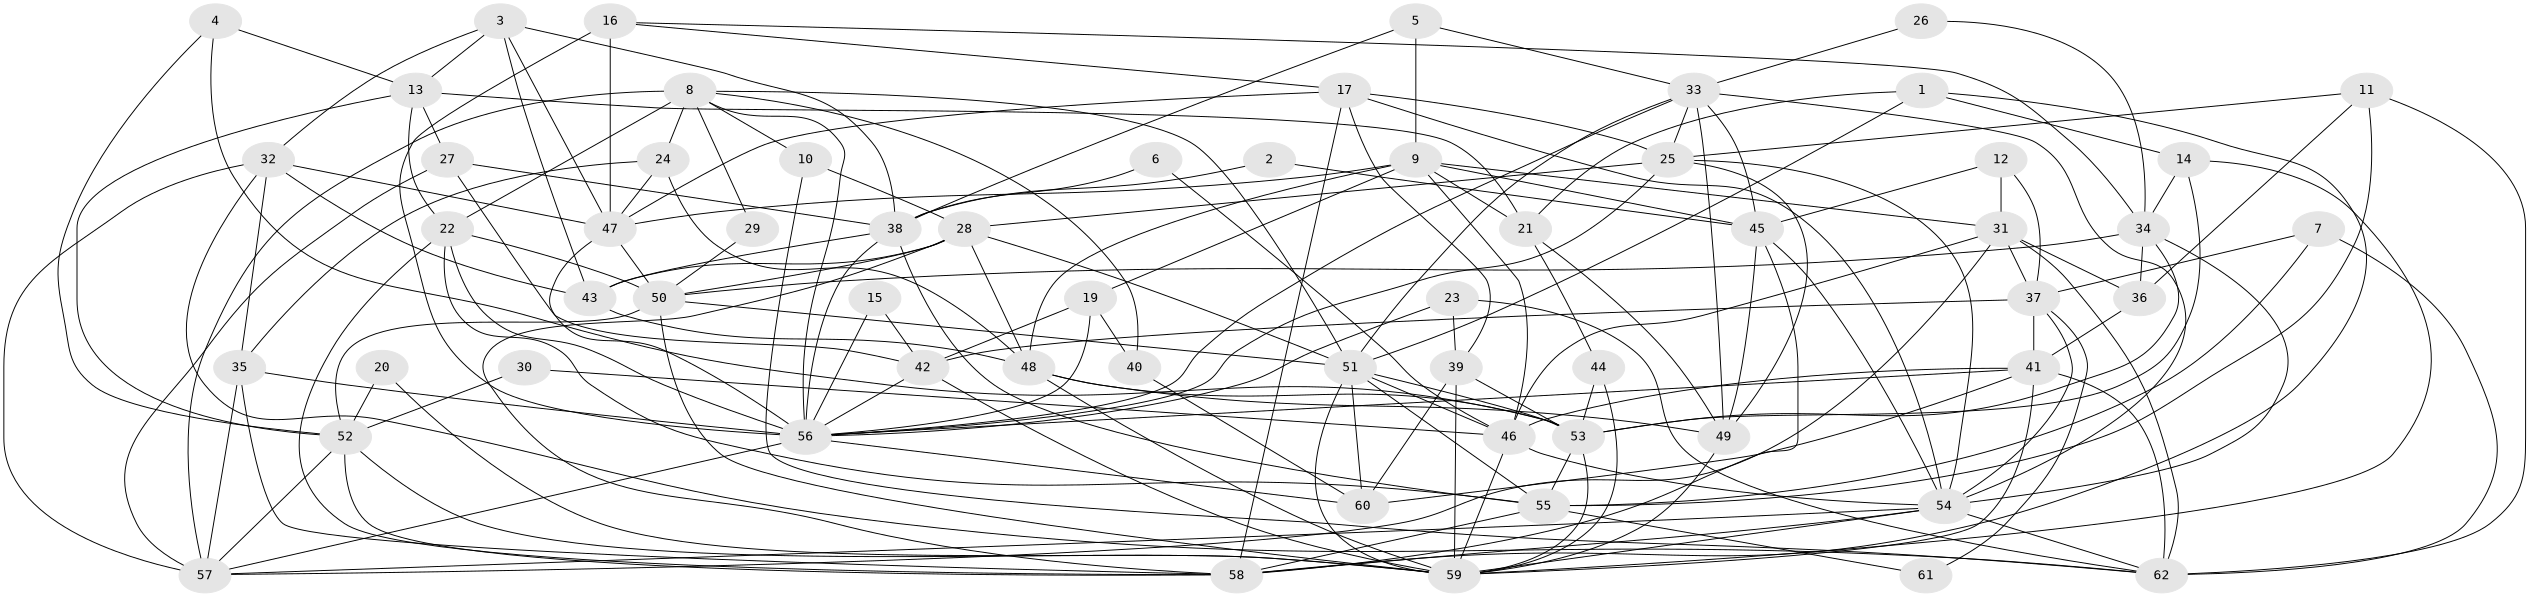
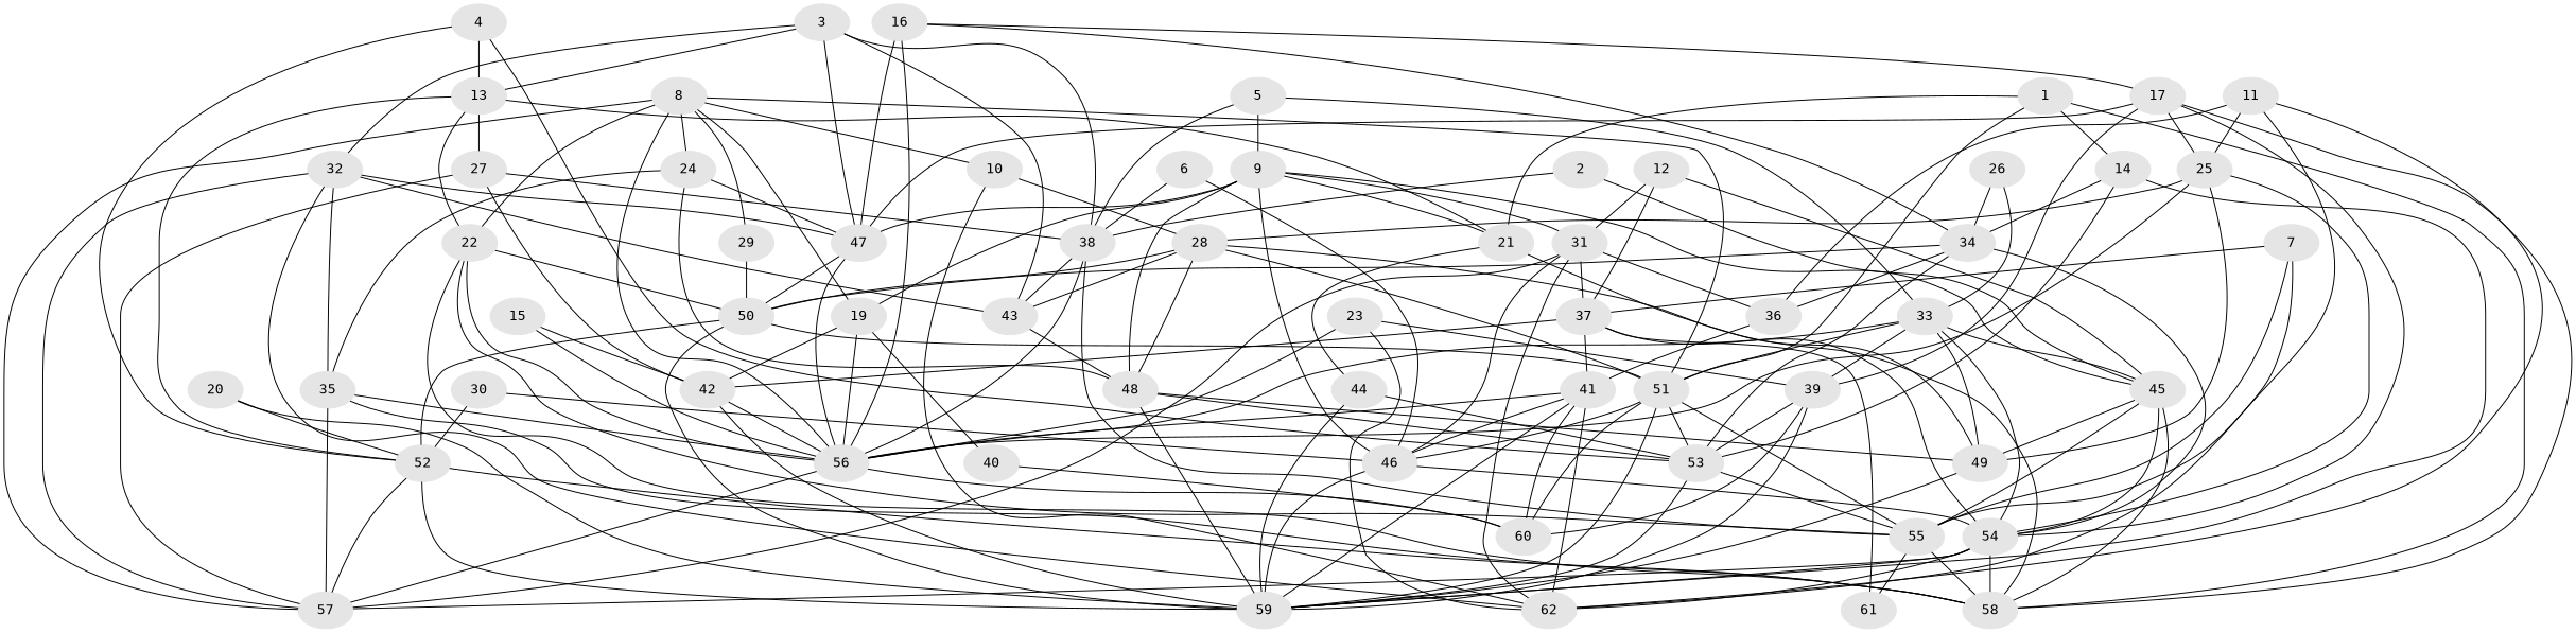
  graph {
    fontname="DejaVu Sans Mono"
    node [color=gray90 fontname="DejaVu Sans Mono" style=filled]
    edge [fontname="DejaVu Sans Mono" weight=1.0]
    1
    14
    21
    51
    58
    53
    34
    59
    44
    49
    46
    55
    60
    2
    38
    45
    43
    56
    54
    3
    13
    32
    47
    52
    22
    27
    62
    57
    35
    48
    50
    4
    5
    9
    33
    19
    31
    39
    6
    7
    37
    42
    41
    61
    8
    10
    24
    29
    40
    28
    36
    11
    25
    12
    15
    16
    17
    20
    23
    26
    30
    1 -- 14
    1 -- 21
    1 -- 51
    1 -- 58
    14 -- 53
    14 -- 34
    14 -- 59
    21 -- 44
    21 -- 49
    51 -- 53
    51 -- 59
    51 -- 46
    51 -- 55
    51 -- 60
    53 -- 59
    53 -- 55
    34 -- 53
    34 -- 54
    34 -- 50
    34 -- 36
    44 -- 53
    44 -- 59
    49 -- 59
    46 -- 59
    46 -- 54
    55 -- 58
    55 -- 61
    2 -- 38
    2 -- 45
    38 -- 55
    38 -- 43
    38 -- 56
    45 -- 58
    45 -- 49
+   45 -- 55
    45 -- 54
    43 -- 48
    56 -- 60
    56 -- 57
    54 -- 58
    54 -- 59
    54 -- 62
    54 -- 57
    3 -- 38
    3 -- 43
    3 -- 13
    3 -- 32
    3 -- 47
    13 -- 21
    13 -- 52
    13 -- 22
    13 -- 27
    32 -- 43
    32 -- 47
    32 -- 62
    32 -- 57
    32 -- 35
    47 -- 56
    47 -- 50
    52 -- 58
    52 -- 59 [weight=2.0]
    52 -- 57
    22 -- 58
    22 -- 55
    22 -- 56
    22 -- 50
    27 -- 38
    27 -- 57
    27 -- 42
    35 -- 58
    35 -- 56
    35 -- 57
    48 -- 53
    48 -- 59
    48 -- 49
    50 -- 51
    50 -- 59
    50 -- 52
    4 -- 53
    4 -- 13
    4 -- 52
    5 -- 38
    5 -- 9
    5 -- 33
    9 -- 21
    9 -- 46
    9 -- 45
    9 -- 47
    9 -- 48
    9 -- 19
    9 -- 31
    33 -- 51
    33 -- 49
    33 -- 45
    33 -- 56
    33 -- 54
-   33 -- 25
+   33 -- 39
    19 -- 56
    19 -- 42
    19 -- 40
    31 -- 46
    31 -- 62
    31 -- 57
    31 -- 37
    31 -- 36
    39 -- 53
    39 -- 59
    39 -- 60
    6 -- 46
    6 -- 38
    7 -- 55
    7 -- 62
    7 -- 37
    37 -- 54
    37 -- 42
    37 -- 41
    37 -- 61
    42 -- 59
    42 -- 56
    41 -- 59
    41 -- 46
    41 -- 60
    41 -- 56
    41 -- 62
    8 -- 51
    8 -- 56
    8 -- 22 [weight=3.0]
    8 -- 57
    8 -- 10
    8 -- 24
    8 -- 29
-   8 -- 40
+   8 -- 19
    10 -- 62
    10 -- 28
    24 -- 47
    24 -- 35
    24 -- 48 [weight=2.0]
    29 -- 50
    40 -- 60
    28 -- 51
    28 -- 58
    28 -- 43
    28 -- 48
    28 -- 50
    36 -- 41
    11 -- 55
    11 -- 62
    11 -- 36
    11 -- 25
    25 -- 49
    25 -- 56
    25 -- 54
    25 -- 28
    12 -- 45
    12 -- 31
    12 -- 37
    15 -- 56
    15 -- 42
    16 -- 34
    16 -- 56
    16 -- 47 [weight=2.0]
    16 -- 17
    17 -- 58
    17 -- 54
    17 -- 47
    17 -- 39
    17 -- 25
    20 -- 59
    20 -- 52
    23 -- 56
    23 -- 62
    23 -- 39
    26 -- 34
    26 -- 33
    30 -- 46
    30 -- 52 [weight=2.0]
  }
